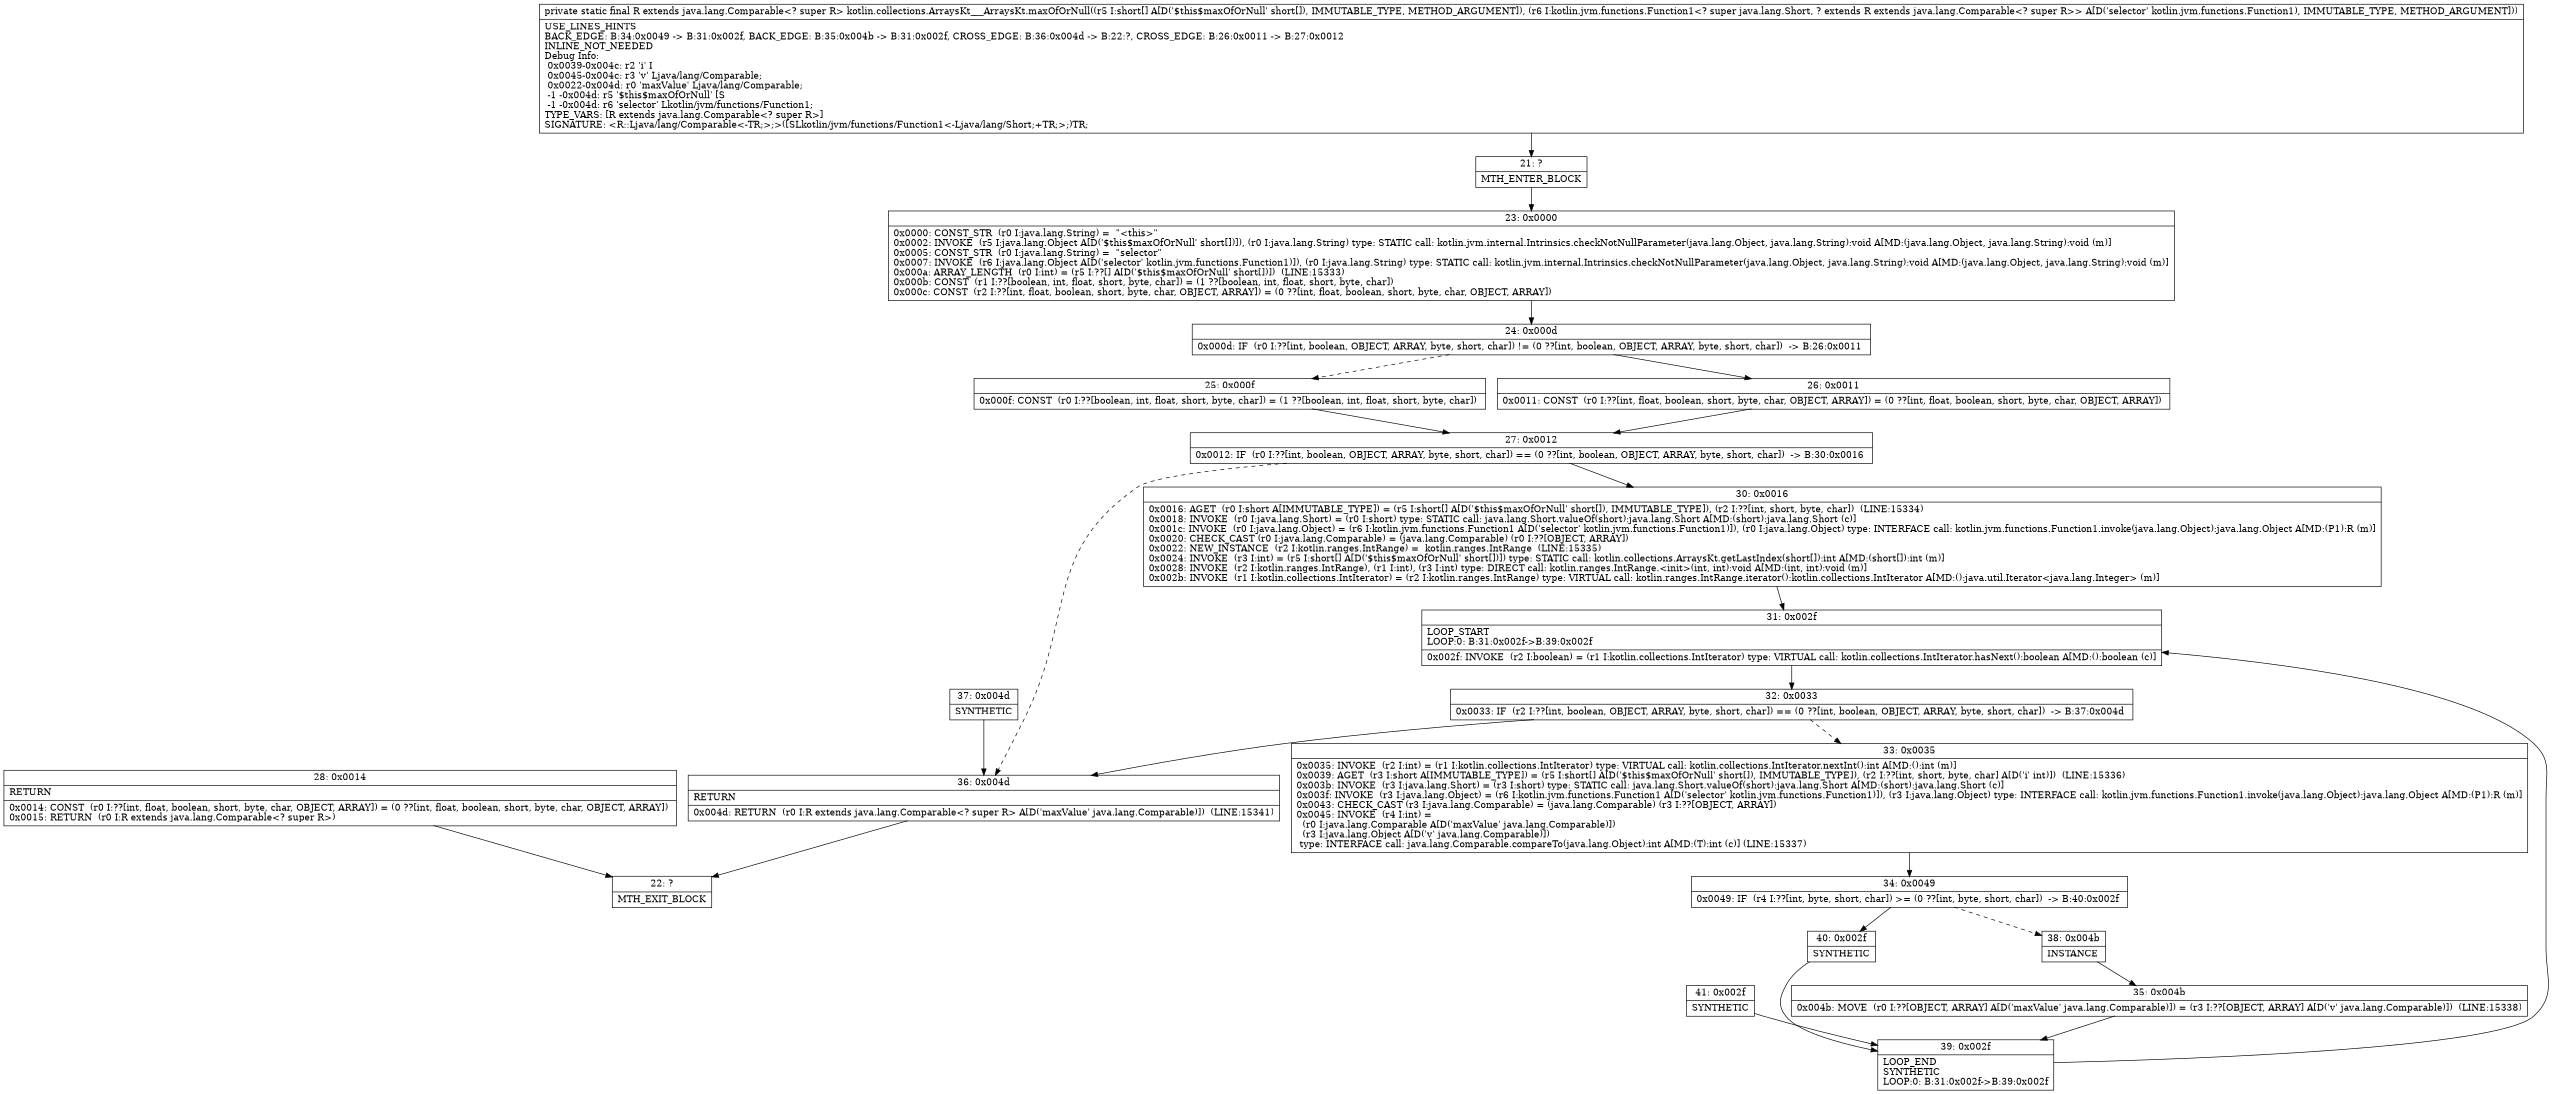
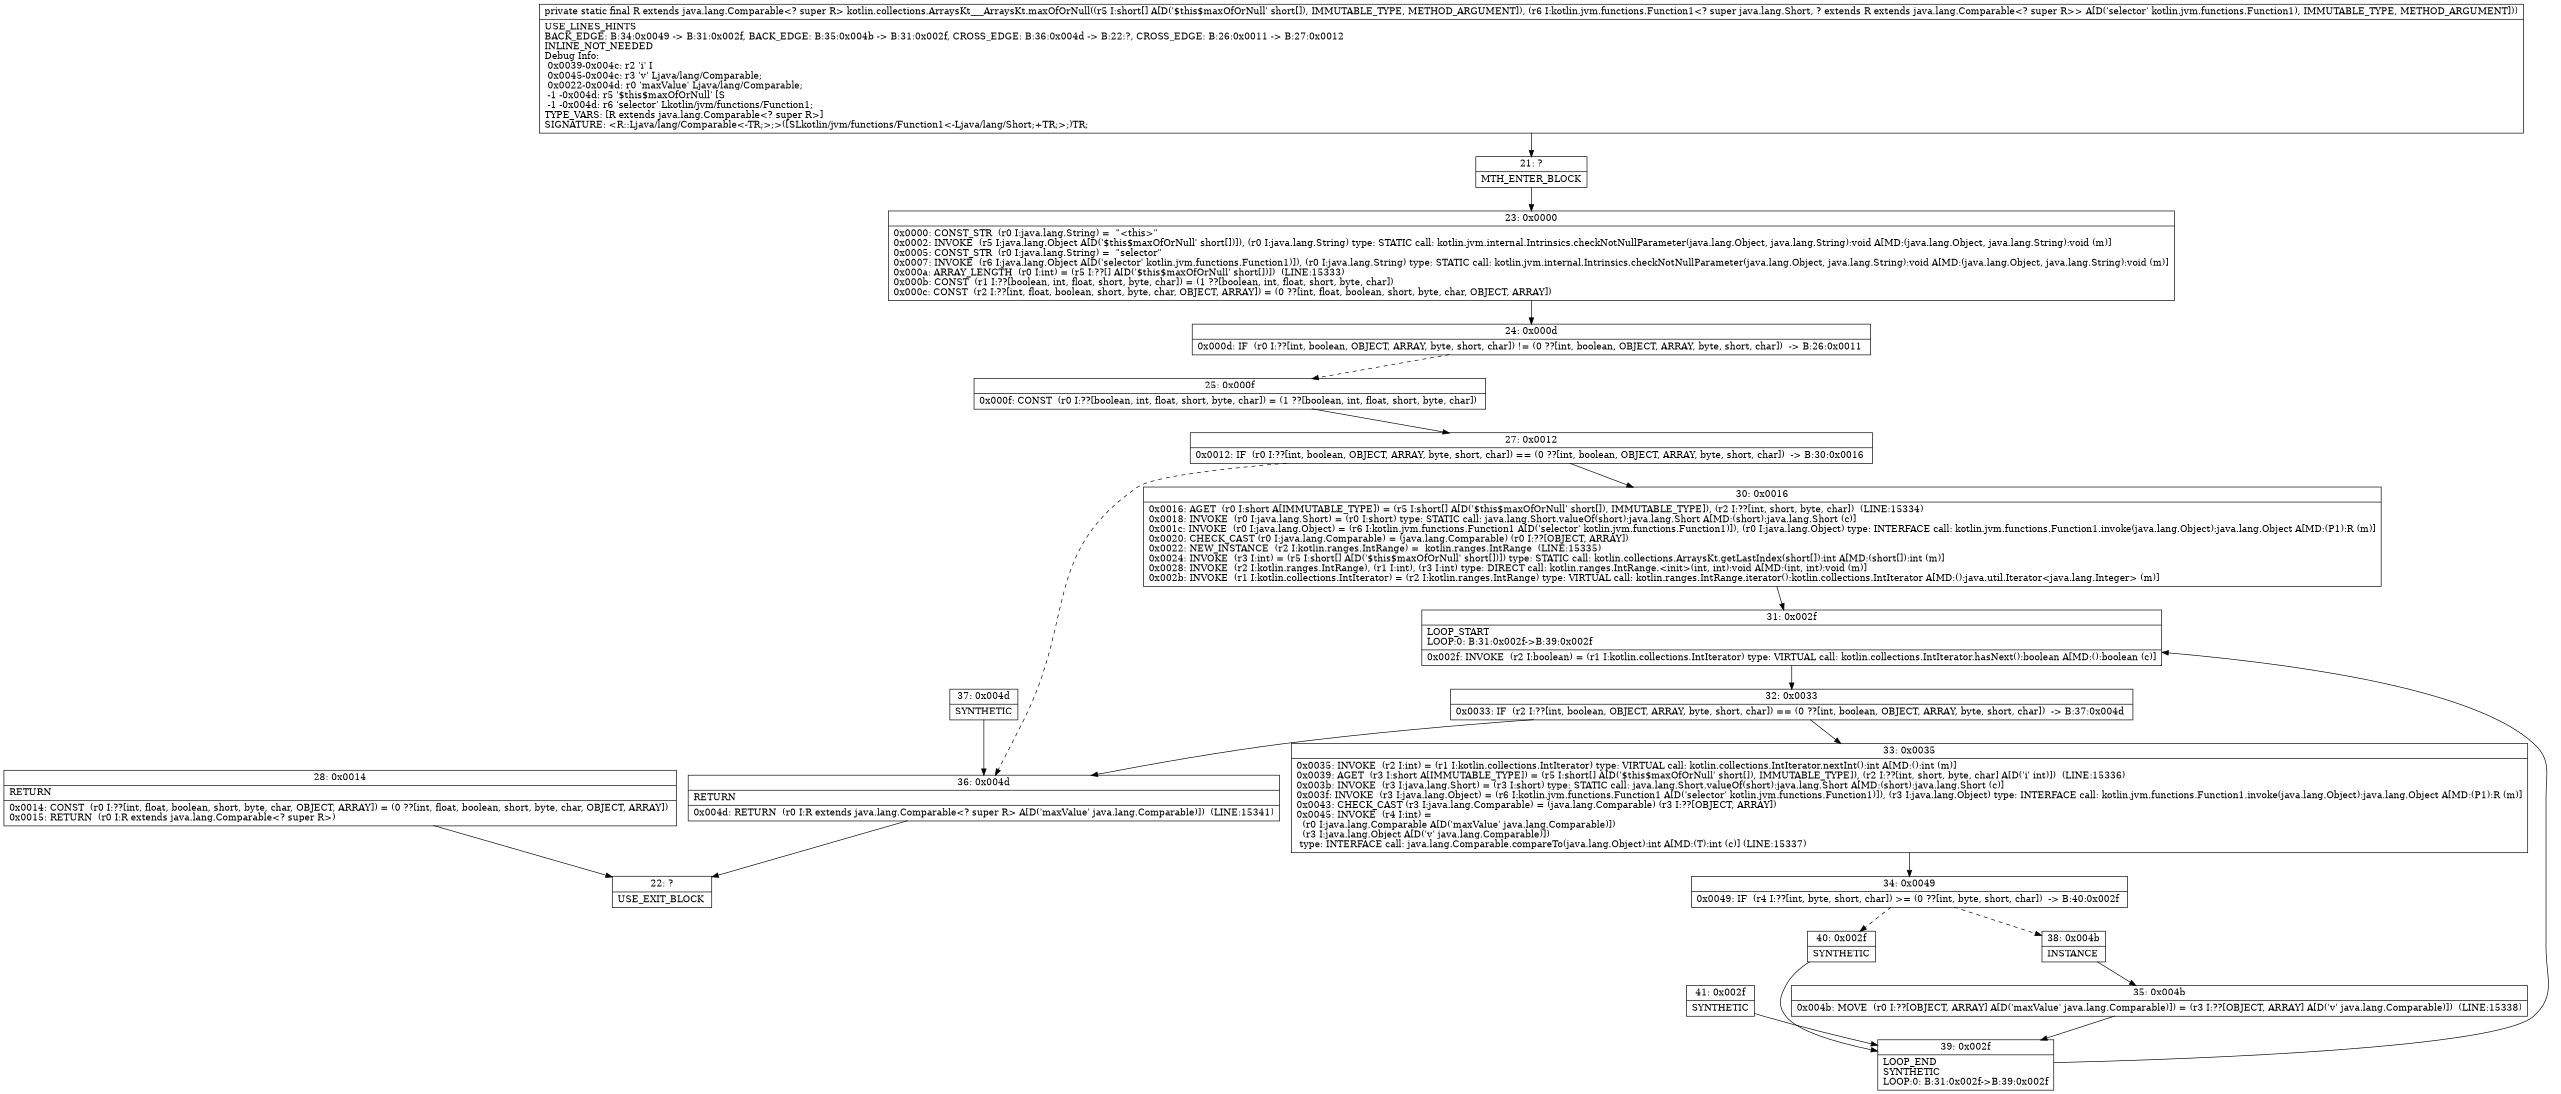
  digraph {
    node [shape=record]
    n1 [label="{21\:\ ?|MTH_ENTER_BLOCK\l}"]
    n2 [label="{23\:\ 0x0000|0x0000: CONST_STR  (r0 I:java.lang.String) =  \"\<this\>\" \l0x0002: INVOKE  (r5 I:java.lang.Object A[D('$this$maxOfOrNull' short[])]), (r0 I:java.lang.String) type: STATIC call: kotlin.jvm.internal.Intrinsics.checkNotNullParameter(java.lang.Object, java.lang.String):void A[MD:(java.lang.Object, java.lang.String):void (m)]\l0x0005: CONST_STR  (r0 I:java.lang.String) =  \"selector\" \l0x0007: INVOKE  (r6 I:java.lang.Object A[D('selector' kotlin.jvm.functions.Function1)]), (r0 I:java.lang.String) type: STATIC call: kotlin.jvm.internal.Intrinsics.checkNotNullParameter(java.lang.Object, java.lang.String):void A[MD:(java.lang.Object, java.lang.String):void (m)]\l0x000a: ARRAY_LENGTH  (r0 I:int) = (r5 I:??[] A[D('$this$maxOfOrNull' short[])])  (LINE:15333)\l0x000b: CONST  (r1 I:??[boolean, int, float, short, byte, char]) = (1 ??[boolean, int, float, short, byte, char]) \l0x000c: CONST  (r2 I:??[int, float, boolean, short, byte, char, OBJECT, ARRAY]) = (0 ??[int, float, boolean, short, byte, char, OBJECT, ARRAY]) \l}"]
    n3 [label="{24\:\ 0x000d|0x000d: IF  (r0 I:??[int, boolean, OBJECT, ARRAY, byte, short, char]) != (0 ??[int, boolean, OBJECT, ARRAY, byte, short, char])  \-\> B:26:0x0011 \l}"]
    n4 [label="{25\:\ 0x000f|0x000f: CONST  (r0 I:??[boolean, int, float, short, byte, char]) = (1 ??[boolean, int, float, short, byte, char]) \l}"]
-   n5 [label="{26\:\ 0x0011|0x0011: CONST  (r0 I:??[int, float, boolean, short, byte, char, OBJECT, ARRAY]) = (0 ??[int, float, boolean, short, byte, char, OBJECT, ARRAY]) \l}"]
    n6 [label="{27\:\ 0x0012|0x0012: IF  (r0 I:??[int, boolean, OBJECT, ARRAY, byte, short, char]) == (0 ??[int, boolean, OBJECT, ARRAY, byte, short, char])  \-\> B:30:0x0016 \l}"]
    n7 [label="{30\:\ 0x0016|0x0016: AGET  (r0 I:short A[IMMUTABLE_TYPE]) = (r5 I:short[] A[D('$this$maxOfOrNull' short[]), IMMUTABLE_TYPE]), (r2 I:??[int, short, byte, char])  (LINE:15334)\l0x0018: INVOKE  (r0 I:java.lang.Short) = (r0 I:short) type: STATIC call: java.lang.Short.valueOf(short):java.lang.Short A[MD:(short):java.lang.Short (c)]\l0x001c: INVOKE  (r0 I:java.lang.Object) = (r6 I:kotlin.jvm.functions.Function1 A[D('selector' kotlin.jvm.functions.Function1)]), (r0 I:java.lang.Object) type: INTERFACE call: kotlin.jvm.functions.Function1.invoke(java.lang.Object):java.lang.Object A[MD:(P1):R (m)]\l0x0020: CHECK_CAST (r0 I:java.lang.Comparable) = (java.lang.Comparable) (r0 I:??[OBJECT, ARRAY]) \l0x0022: NEW_INSTANCE  (r2 I:kotlin.ranges.IntRange) =  kotlin.ranges.IntRange  (LINE:15335)\l0x0024: INVOKE  (r3 I:int) = (r5 I:short[] A[D('$this$maxOfOrNull' short[])]) type: STATIC call: kotlin.collections.ArraysKt.getLastIndex(short[]):int A[MD:(short[]):int (m)]\l0x0028: INVOKE  (r2 I:kotlin.ranges.IntRange), (r1 I:int), (r3 I:int) type: DIRECT call: kotlin.ranges.IntRange.\<init\>(int, int):void A[MD:(int, int):void (m)]\l0x002b: INVOKE  (r1 I:kotlin.collections.IntIterator) = (r2 I:kotlin.ranges.IntRange) type: VIRTUAL call: kotlin.ranges.IntRange.iterator():kotlin.collections.IntIterator A[MD:():java.util.Iterator\<java.lang.Integer\> (m)]\l}"]
    n8 [label="{36\:\ 0x004d|RETURN\l|0x004d: RETURN  (r0 I:R extends java.lang.Comparable\<? super R\> A[D('maxValue' java.lang.Comparable)])  (LINE:15341)\l}"]
    n9 [label="{28\:\ 0x0014|RETURN\l|0x0014: CONST  (r0 I:??[int, float, boolean, short, byte, char, OBJECT, ARRAY]) = (0 ??[int, float, boolean, short, byte, char, OBJECT, ARRAY]) \l0x0015: RETURN  (r0 I:R extends java.lang.Comparable\<? super R\>) \l}"]
-   n10 [label="{22\:\ ?|MTH_EXIT_BLOCK\l}"]
+   n10 [label="{22\:\ ?|USE_EXIT_BLOCK\l}"]
    n11 [label="{31\:\ 0x002f|LOOP_START\lLOOP:0: B:31:0x002f\-\>B:39:0x002f\l|0x002f: INVOKE  (r2 I:boolean) = (r1 I:kotlin.collections.IntIterator) type: VIRTUAL call: kotlin.collections.IntIterator.hasNext():boolean A[MD:():boolean (c)]\l}"]
    n12 [label="{32\:\ 0x0033|0x0033: IF  (r2 I:??[int, boolean, OBJECT, ARRAY, byte, short, char]) == (0 ??[int, boolean, OBJECT, ARRAY, byte, short, char])  \-\> B:37:0x004d \l}"]
    n13 [label="{33\:\ 0x0035|0x0035: INVOKE  (r2 I:int) = (r1 I:kotlin.collections.IntIterator) type: VIRTUAL call: kotlin.collections.IntIterator.nextInt():int A[MD:():int (m)]\l0x0039: AGET  (r3 I:short A[IMMUTABLE_TYPE]) = (r5 I:short[] A[D('$this$maxOfOrNull' short[]), IMMUTABLE_TYPE]), (r2 I:??[int, short, byte, char] A[D('i' int)])  (LINE:15336)\l0x003b: INVOKE  (r3 I:java.lang.Short) = (r3 I:short) type: STATIC call: java.lang.Short.valueOf(short):java.lang.Short A[MD:(short):java.lang.Short (c)]\l0x003f: INVOKE  (r3 I:java.lang.Object) = (r6 I:kotlin.jvm.functions.Function1 A[D('selector' kotlin.jvm.functions.Function1)]), (r3 I:java.lang.Object) type: INTERFACE call: kotlin.jvm.functions.Function1.invoke(java.lang.Object):java.lang.Object A[MD:(P1):R (m)]\l0x0043: CHECK_CAST (r3 I:java.lang.Comparable) = (java.lang.Comparable) (r3 I:??[OBJECT, ARRAY]) \l0x0045: INVOKE  (r4 I:int) = \l  (r0 I:java.lang.Comparable A[D('maxValue' java.lang.Comparable)])\l  (r3 I:java.lang.Object A[D('v' java.lang.Comparable)])\l type: INTERFACE call: java.lang.Comparable.compareTo(java.lang.Object):int A[MD:(T):int (c)] (LINE:15337)\l}"]
    n14 [label="{34\:\ 0x0049|0x0049: IF  (r4 I:??[int, byte, short, char]) \>= (0 ??[int, byte, short, char])  \-\> B:40:0x002f \l}"]
    n15 [label="{37\:\ 0x004d|SYNTHETIC\l}"]
    n16 [label="{38\:\ 0x004b|INSTANCE\l}"]
    n17 [label="{40\:\ 0x002f|SYNTHETIC\l}"]
    n18 [label="{35\:\ 0x004b|0x004b: MOVE  (r0 I:??[OBJECT, ARRAY] A[D('maxValue' java.lang.Comparable)]) = (r3 I:??[OBJECT, ARRAY] A[D('v' java.lang.Comparable)])  (LINE:15338)\l}"]
    n19 [label="{39\:\ 0x002f|LOOP_END\lSYNTHETIC\lLOOP:0: B:31:0x002f\-\>B:39:0x002f\l}"]
    n20 [label="{41\:\ 0x002f|SYNTHETIC\l}"]
    n21 [label="{private static final R extends java.lang.Comparable\<? super R\> kotlin.collections.ArraysKt___ArraysKt.maxOfOrNull((r5 I:short[] A[D('$this$maxOfOrNull' short[]), IMMUTABLE_TYPE, METHOD_ARGUMENT]), (r6 I:kotlin.jvm.functions.Function1\<? super java.lang.Short, ? extends R extends java.lang.Comparable\<? super R\>\> A[D('selector' kotlin.jvm.functions.Function1), IMMUTABLE_TYPE, METHOD_ARGUMENT]))  | USE_LINES_HINTS\lBACK_EDGE: B:34:0x0049 \-\> B:31:0x002f, BACK_EDGE: B:35:0x004b \-\> B:31:0x002f, CROSS_EDGE: B:36:0x004d \-\> B:22:?, CROSS_EDGE: B:26:0x0011 \-\> B:27:0x0012\lINLINE_NOT_NEEDED\lDebug Info:\l  0x0039\-0x004c: r2 'i' I\l  0x0045\-0x004c: r3 'v' Ljava\/lang\/Comparable;\l  0x0022\-0x004d: r0 'maxValue' Ljava\/lang\/Comparable;\l  \-1 \-0x004d: r5 '$this$maxOfOrNull' [S\l  \-1 \-0x004d: r6 'selector' Lkotlin\/jvm\/functions\/Function1;\lTYPE_VARS: [R extends java.lang.Comparable\<? super R\>]\lSIGNATURE: \<R::Ljava\/lang\/Comparable\<\-TR;\>;\>([SLkotlin\/jvm\/functions\/Function1\<\-Ljava\/lang\/Short;+TR;\>;)TR;\l}"]
    n1 -> n2
    n2 -> n3
    n3 -> n4 [style=dashed]
-   n3 -> n5
    n4 -> n6
-   n5 -> n6
    n6 -> n7
    n6 -> n8 [style=dashed]
    n7 -> n11
    n8 -> n10
    n9 -> n10
    n11 -> n12
    n12 -> n8
-   n12 -> n13 [style=dashed]
+   n12 -> n13 [style=solid]
    n13 -> n14
    n14 -> n16 [style=dashed]
-   n14 -> n17
+   n14 -> n17 [style=dashed]
    n15 -> n8
    n16 -> n18
    n17 -> n19
    n18 -> n19
    n19 -> n11
    n20 -> n19
    n21 -> n1
  }
